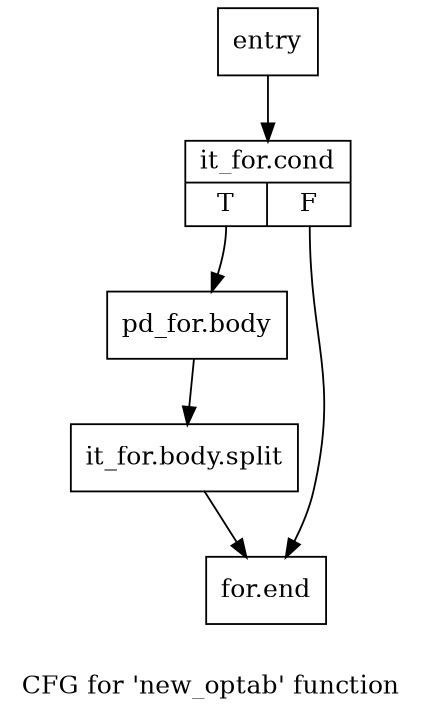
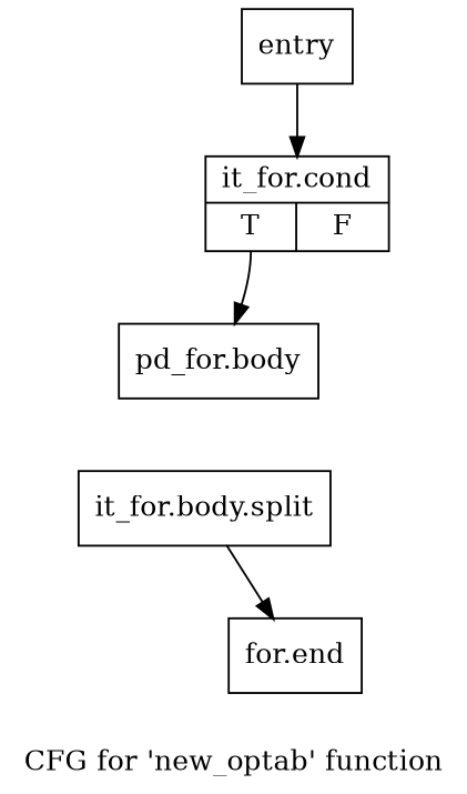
  digraph {
    label="CFG for 'new_optab' function"
    node [shape=record]
    n1 [label="{entry}"]
    n2 [label="{it_for.cond|{<s0>T|<s1>F}}"]
    n3 [label="{pd_for.body}"]
    n4 [label="{for.end}"]
    n5 [label="{it_for.body.split}"]
    n1 -> n2
    n2 -> n3 [tailport=s0]
-   n2 -> n4 [tailport=s1]
-   n3 -> n5
    n5 -> n4
  }
